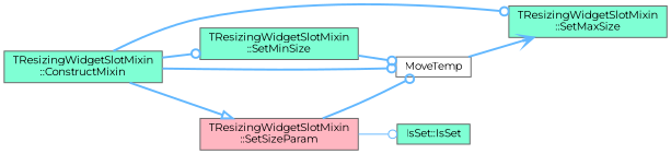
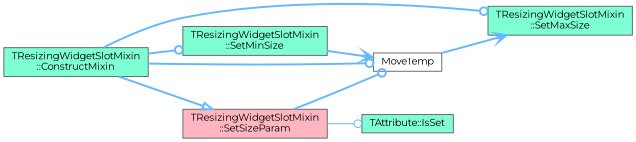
  digraph {
    fontname=Montserrat
    rankdir=LR
    node [color=grey40 fillcolor=aquamarine fontname=Montserrat fontsize=10 shape=box style=filled]
    edge [arrowhead=odot color=steelblue1 fontname=Montserrat fontsize=10 labelfontname=Helvetica labelfontsize=10 style=bold]
    n1 [color=gray40 fontcolor=black height=0.2 label="TResizingWidgetSlotMixin\l::ConstructMixin" width=0.4]
    n2 [fillcolor=white height=0.2 label=MoveTemp width=0.4]
    n3 [height=0.2 label="TResizingWidgetSlotMixin\l::SetMaxSize" width=0.4]
    n4 [height=0.2 label="TResizingWidgetSlotMixin\l::SetMinSize" width=0.4]
    n5 [fillcolor=lightpink height=0.2 label="TResizingWidgetSlotMixin\l::SetSizeParam" width=0.4]
-   n6 [height=0.2 label="IsSet::IsSet" width=0.4]
+   n6 [height=0.2 label="TAttribute::IsSet" width=0.4]
    n1 -> n2
    n1 -> n3
    n1 -> n4
    n1 -> n5 [arrowhead=onormal]
    n2 -> n3 [arrowhead=vee]
-   n4 -> n2
+   n4 -> n2 [arrowhead=vee]
    n5 -> n2
    n5 -> n6 [style=solid]
  }
